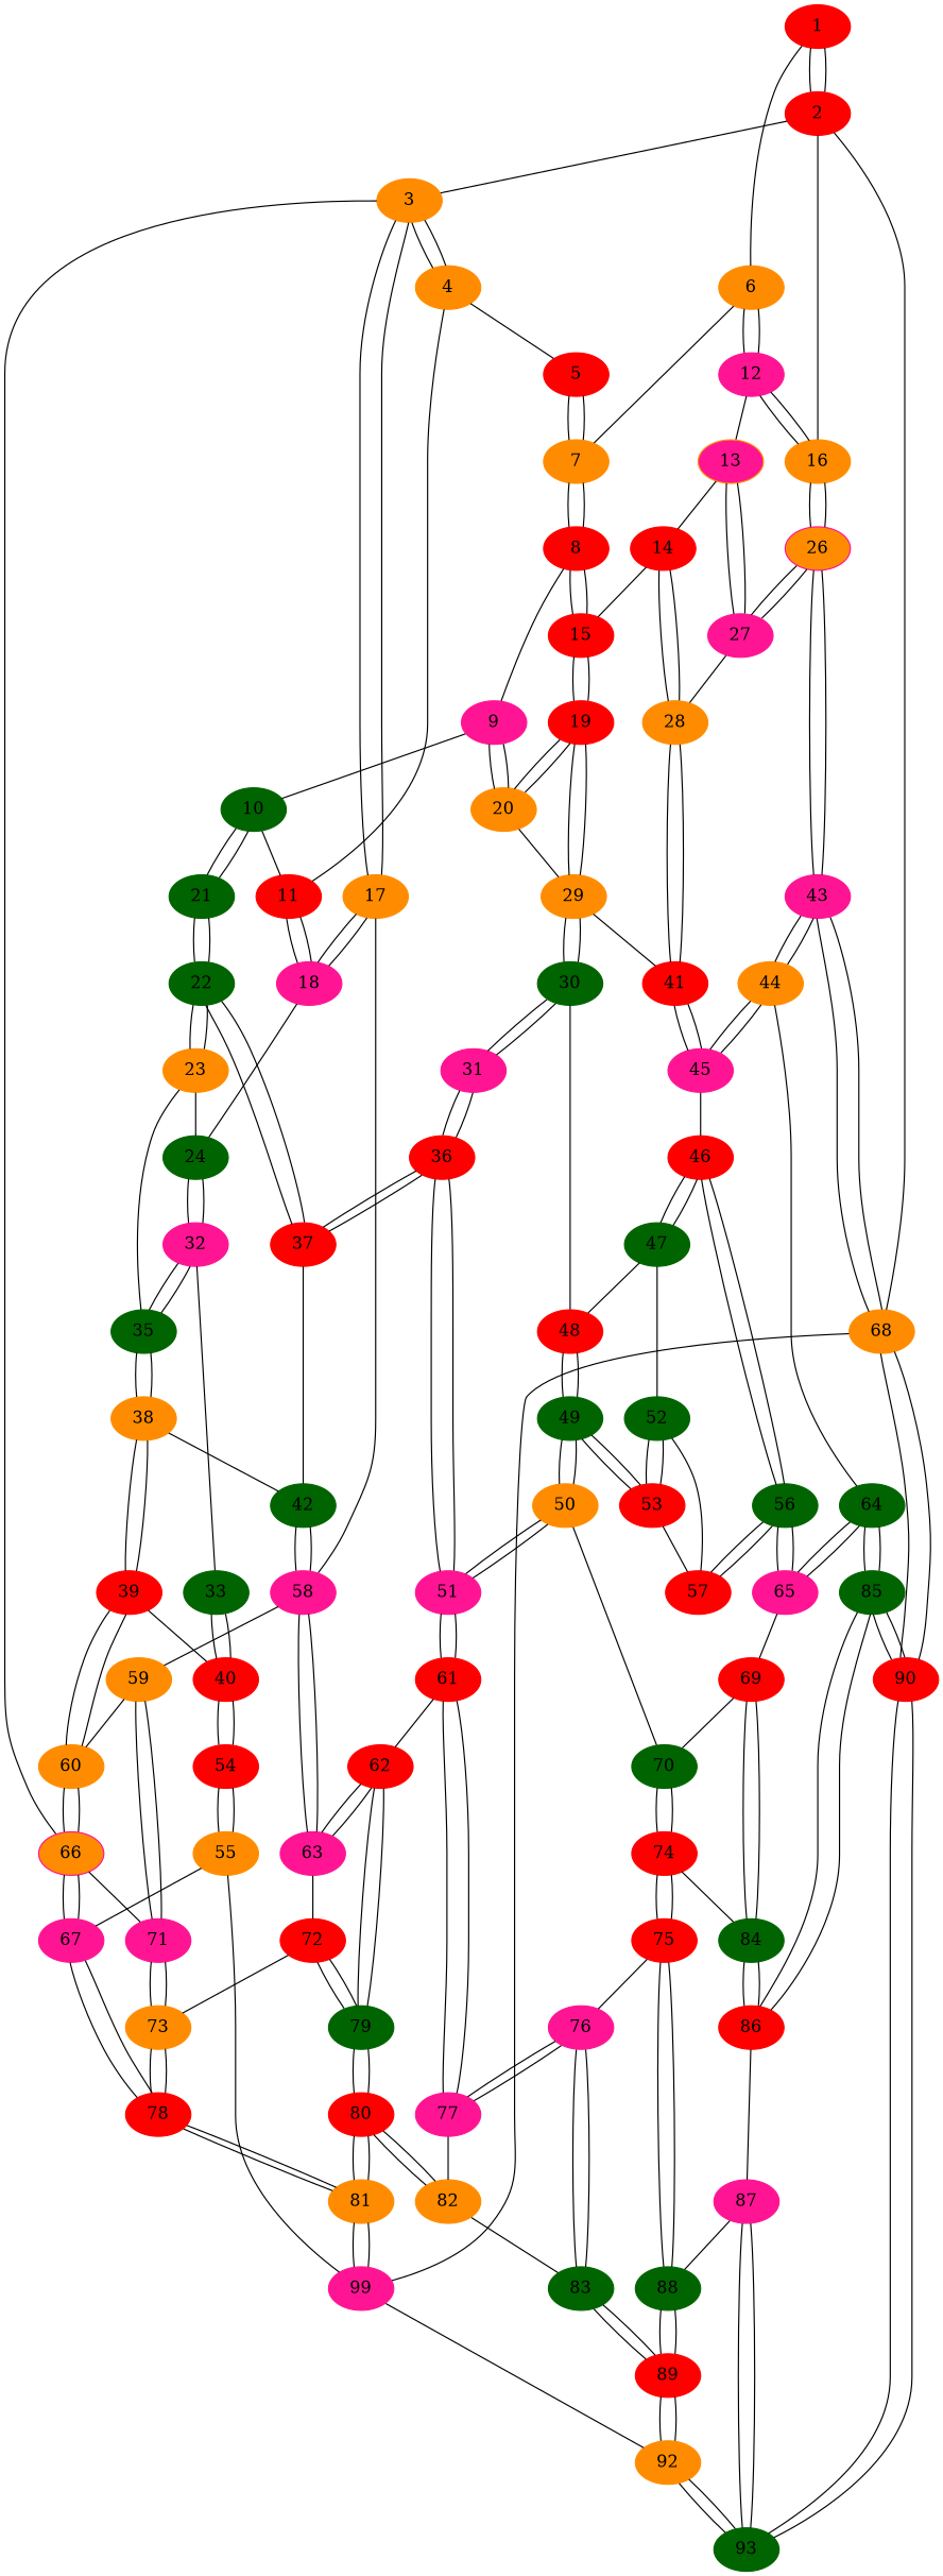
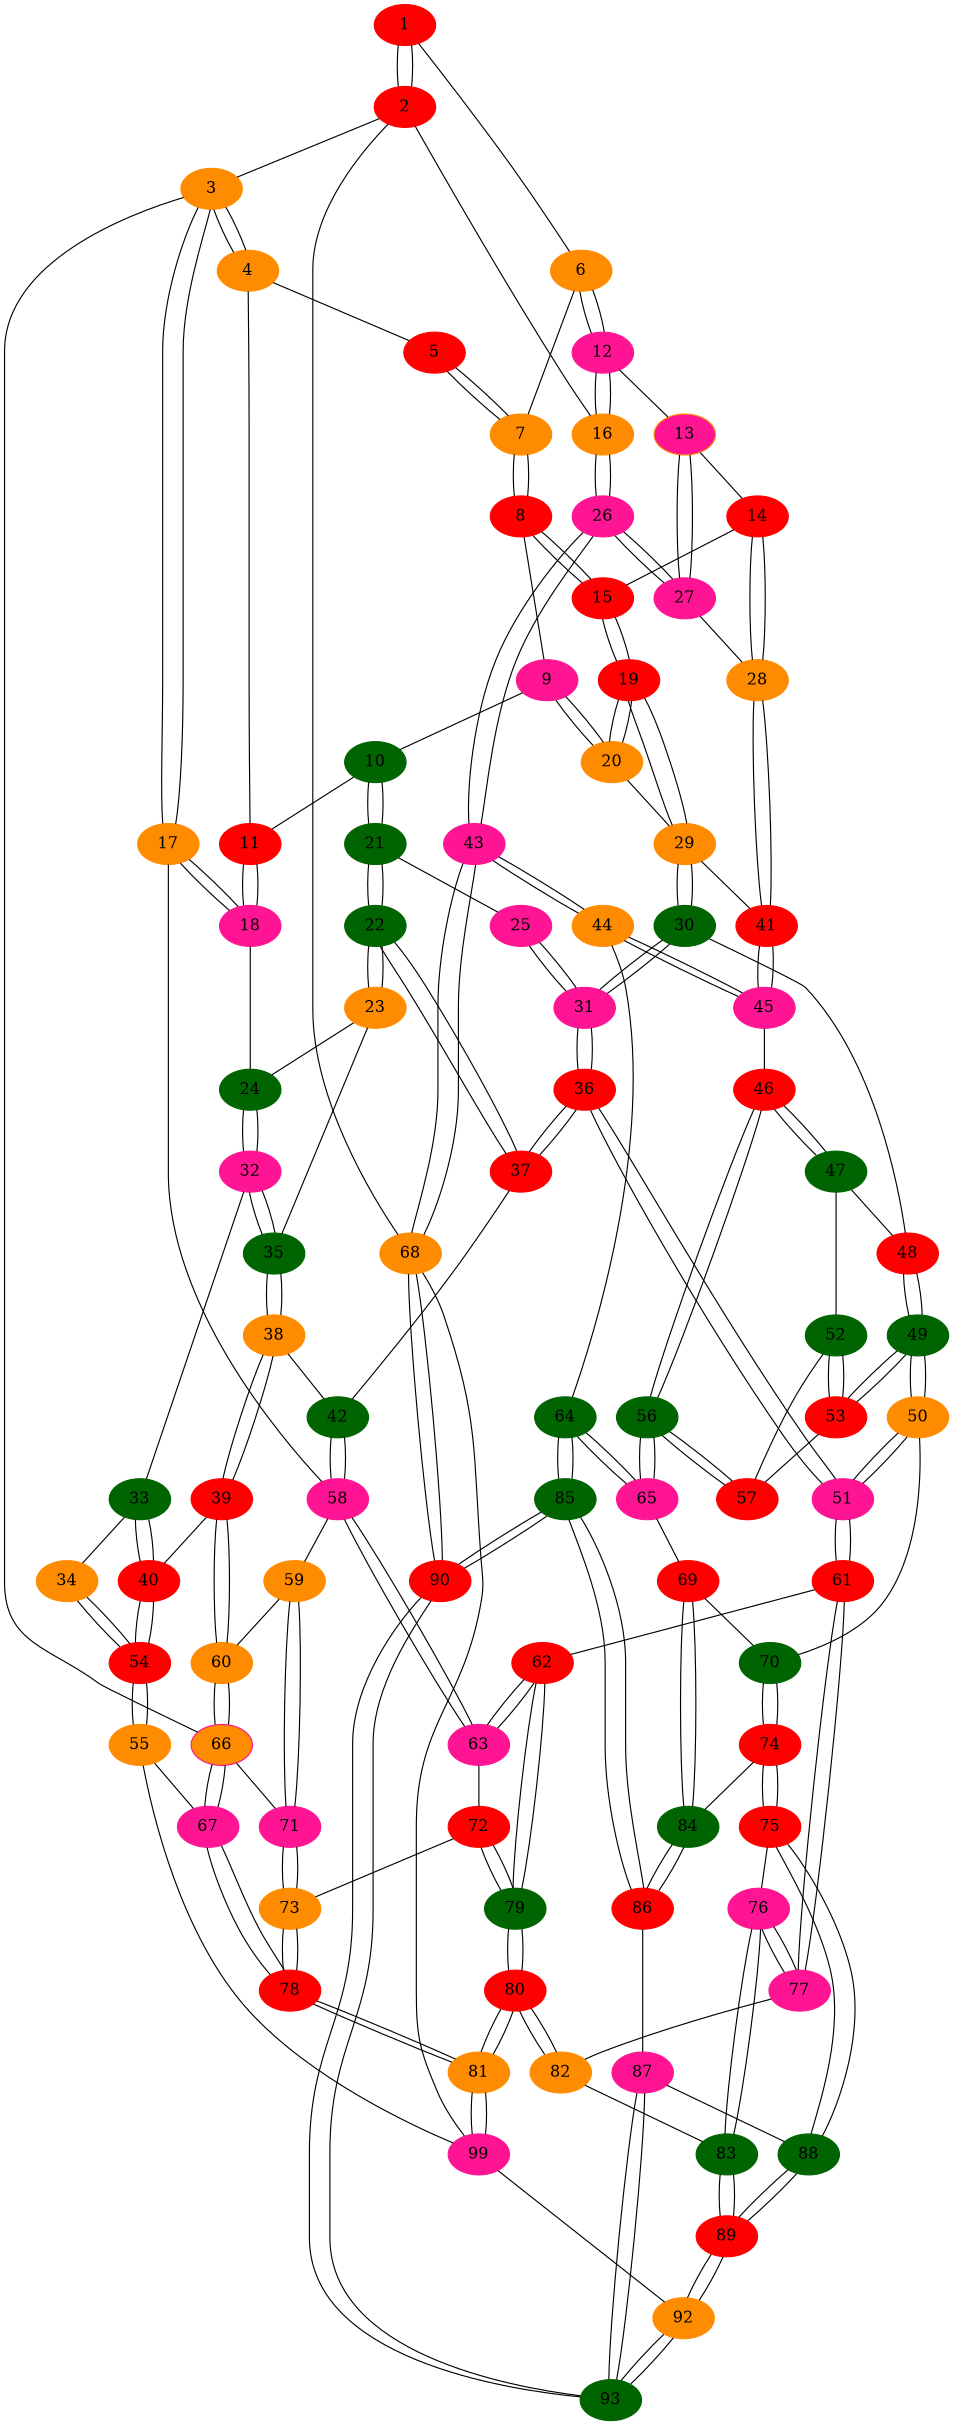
  graph {
    node [color=red style=filled]
    1
    2
    6 [color=darkorange]
    3 [color=darkorange]
    16 [color=darkorange]
    68 [color=darkorange]
    7 [color=darkorange]
    12 [color=deeppink]
    4 [color=darkorange]
    17 [color=darkorange]
    66 [color=deeppink fillcolor=darkorange]
-   26 [color=deeppink fillcolor=darkorange]
+   26 [color=deeppink]
    n13 [color=deeppink label=99]
    90
    5
    11
    18 [color=deeppink]
    58 [color=deeppink]
    55 [color=darkorange]
    67 [color=deeppink]
    8
    13 [color=darkorange fillcolor=deeppink]
    9 [color=deeppink]
    15
    10 [color=darkgreen]
    20 [color=darkorange]
    19
    21 [color=darkgreen]
    29 [color=darkorange]
+   25 [color=deeppink]
    22 [color=darkgreen]
    24 [color=darkgreen]
    14
    27 [color=deeppink]
    28 [color=darkorange]
    41
    43 [color=deeppink]
+   34 [color=darkorange]
    54
    32 [color=deeppink]
    30 [color=darkgreen]
    31 [color=deeppink]
    23 [color=darkorange]
    37
    35 [color=darkgreen]
    42 [color=darkgreen]
    38 [color=darkorange]
    33 [color=darkgreen]
    36
    44 [color=darkorange]
    45 [color=deeppink]
    48
    49 [color=darkgreen]
    51 [color=deeppink]
    40
    39
    61
    60 [color=darkorange]
    46
    59 [color=darkorange]
    63 [color=deeppink]
    64 [color=darkgreen]
    65 [color=deeppink]
    85 [color=darkgreen]
    47 [color=darkgreen]
    56 [color=darkgreen]
    52 [color=darkgreen]
    57
    53
    50 [color=darkorange]
    70 [color=darkgreen]
    74
    62
    77 [color=deeppink]
    78
    92 [color=darkorange]
    69
    71 [color=deeppink]
    72
    73 [color=darkorange]
    79 [color=darkgreen]
    82 [color=darkorange]
    80
    86
    84 [color=darkgreen]
    81 [color=darkorange]
    93 [color=darkgreen]
    75
    76 [color=deeppink]
    88 [color=darkgreen]
    83 [color=darkgreen]
    89
    87 [color=deeppink]
    1 -- 2
    1 -- 2
    1 -- 6
    2 -- 3
    2 -- 16
    2 -- 68
    6 -- 7
    6 -- 12
    6 -- 12
    3 -- 4
    3 -- 4
    3 -- 17
    3 -- 17
    3 -- 66
    16 -- 26
    16 -- 26
    68 -- n13
    68 -- 90
    68 -- 90
    7 -- 8
    7 -- 8
    12 -- 16
    12 -- 16
    12 -- 13
    4 -- 5
    4 -- 11
    17 -- 18
    17 -- 18
    17 -- 58
    66 -- 67
    66 -- 67
    66 -- 71
    26 -- 27
    26 -- 27
    26 -- 43
    26 -- 43
    n13 -- 92
    90 -- 93
    90 -- 93
    5 -- 7
    5 -- 7
    11 -- 18
    11 -- 18
    18 -- 24
    58 -- 59
    58 -- 63
    58 -- 63
    55 -- n13
    55 -- 67
    67 -- 78
    67 -- 78
    8 -- 9
    8 -- 15
    8 -- 15
    13 -- 14
    13 -- 27
    13 -- 27
    9 -- 10
    9 -- 20
    9 -- 20
    15 -- 19
    15 -- 19
    10 -- 11
    10 -- 21
    10 -- 21
    20 -- 29
    19 -- 20
    19 -- 20
    19 -- 29
    19 -- 29
+   21 -- 25
    21 -- 22
    21 -- 22
    29 -- 41
    29 -- 30
    29 -- 30
+   25 -- 31
+   25 -- 31
    22 -- 23
    22 -- 23
    22 -- 37
    22 -- 37
    24 -- 32
    24 -- 32
    14 -- 15
    14 -- 28
    14 -- 28
    27 -- 28
    28 -- 41
    28 -- 41
    41 -- 45
    41 -- 45
    43 -- 68
    43 -- 68
    43 -- 44
    43 -- 44
+   34 -- 54
+   34 -- 54
    54 -- 55
    54 -- 55
    32 -- 35
    32 -- 35
    32 -- 33
    30 -- 31
    30 -- 31
    30 -- 48
    31 -- 36
    31 -- 36
    23 -- 24
    23 -- 35
    37 -- 42
    35 -- 38
    35 -- 38
    42 -- 58
    42 -- 58
    38 -- 42
    38 -- 39
    38 -- 39
+   33 -- 34
    33 -- 40
    33 -- 40
    36 -- 37
    36 -- 37
    36 -- 51
    36 -- 51
    44 -- 45
    44 -- 45
    44 -- 64
    45 -- 46
    48 -- 49
    48 -- 49
    49 -- 53
    49 -- 53
    49 -- 50
    49 -- 50
    51 -- 61
    51 -- 61
    40 -- 54
    40 -- 54
    39 -- 40
    39 -- 60
    39 -- 60
    61 -- 62
    61 -- 77
    61 -- 77
    60 -- 66
    60 -- 66
    46 -- 47
    46 -- 47
    46 -- 56
    46 -- 56
    59 -- 60
    59 -- 71
    59 -- 71
    63 -- 72
    64 -- 65
    64 -- 65
    64 -- 85
    64 -- 85
    65 -- 69
    85 -- 90
    85 -- 90
    85 -- 86
    85 -- 86
    47 -- 48
    47 -- 52
    56 -- 65
    56 -- 65
    56 -- 57
    56 -- 57
    52 -- 57
    52 -- 53
    52 -- 53
    53 -- 57
    50 -- 51
    50 -- 51
    50 -- 70
    70 -- 74
    70 -- 74
    74 -- 84
    74 -- 75
    74 -- 75
    62 -- 63
    62 -- 63
    62 -- 79
    62 -- 79
    77 -- 82
    78 -- 81
    78 -- 81
    92 -- 93
    92 -- 93
    69 -- 70
    69 -- 84
    69 -- 84
    71 -- 73
    71 -- 73
    72 -- 73
    72 -- 79
    72 -- 79
    73 -- 78
    73 -- 78
    79 -- 80
    79 -- 80
    82 -- 83
    80 -- 82
    80 -- 82
    80 -- 81
    80 -- 81
    86 -- 87
    84 -- 86
    84 -- 86
    81 -- n13
    81 -- n13
    75 -- 76
    75 -- 88
    75 -- 88
    76 -- 77
    76 -- 77
    76 -- 83
    76 -- 83
    88 -- 89
    88 -- 89
    83 -- 89
    83 -- 89
    89 -- 92
    89 -- 92
    87 -- 93
    87 -- 93
    87 -- 88
  }
